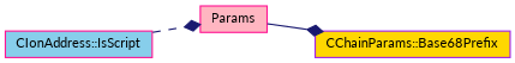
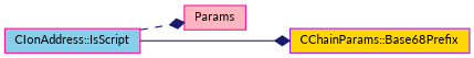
  digraph {
    fontname=Lato
    rankdir=LR
    node [color=deeppink fontname=Lato fontsize=10 shape=record style=filled]
    edge [arrowhead=diamond color=midnightblue fontname=Lato fontsize=10 labelfontname=Helvetica labelfontsize=10]
    n1 [fillcolor=skyblue fontcolor=black height=0.2 label="CIonAddress::IsScript" width=0.4]
    n2 [fillcolor=lightpink height=0.2 label=Params width=0.4]
    n3 [color=purple fillcolor=gold height=0.2 label="CChainParams::Base68Prefix" width=0.4]
    n1 -> n2 [style=dashed]
-   n2 -> n3 [style=solid]
+   n1 -> n3 [style=solid]
  }
